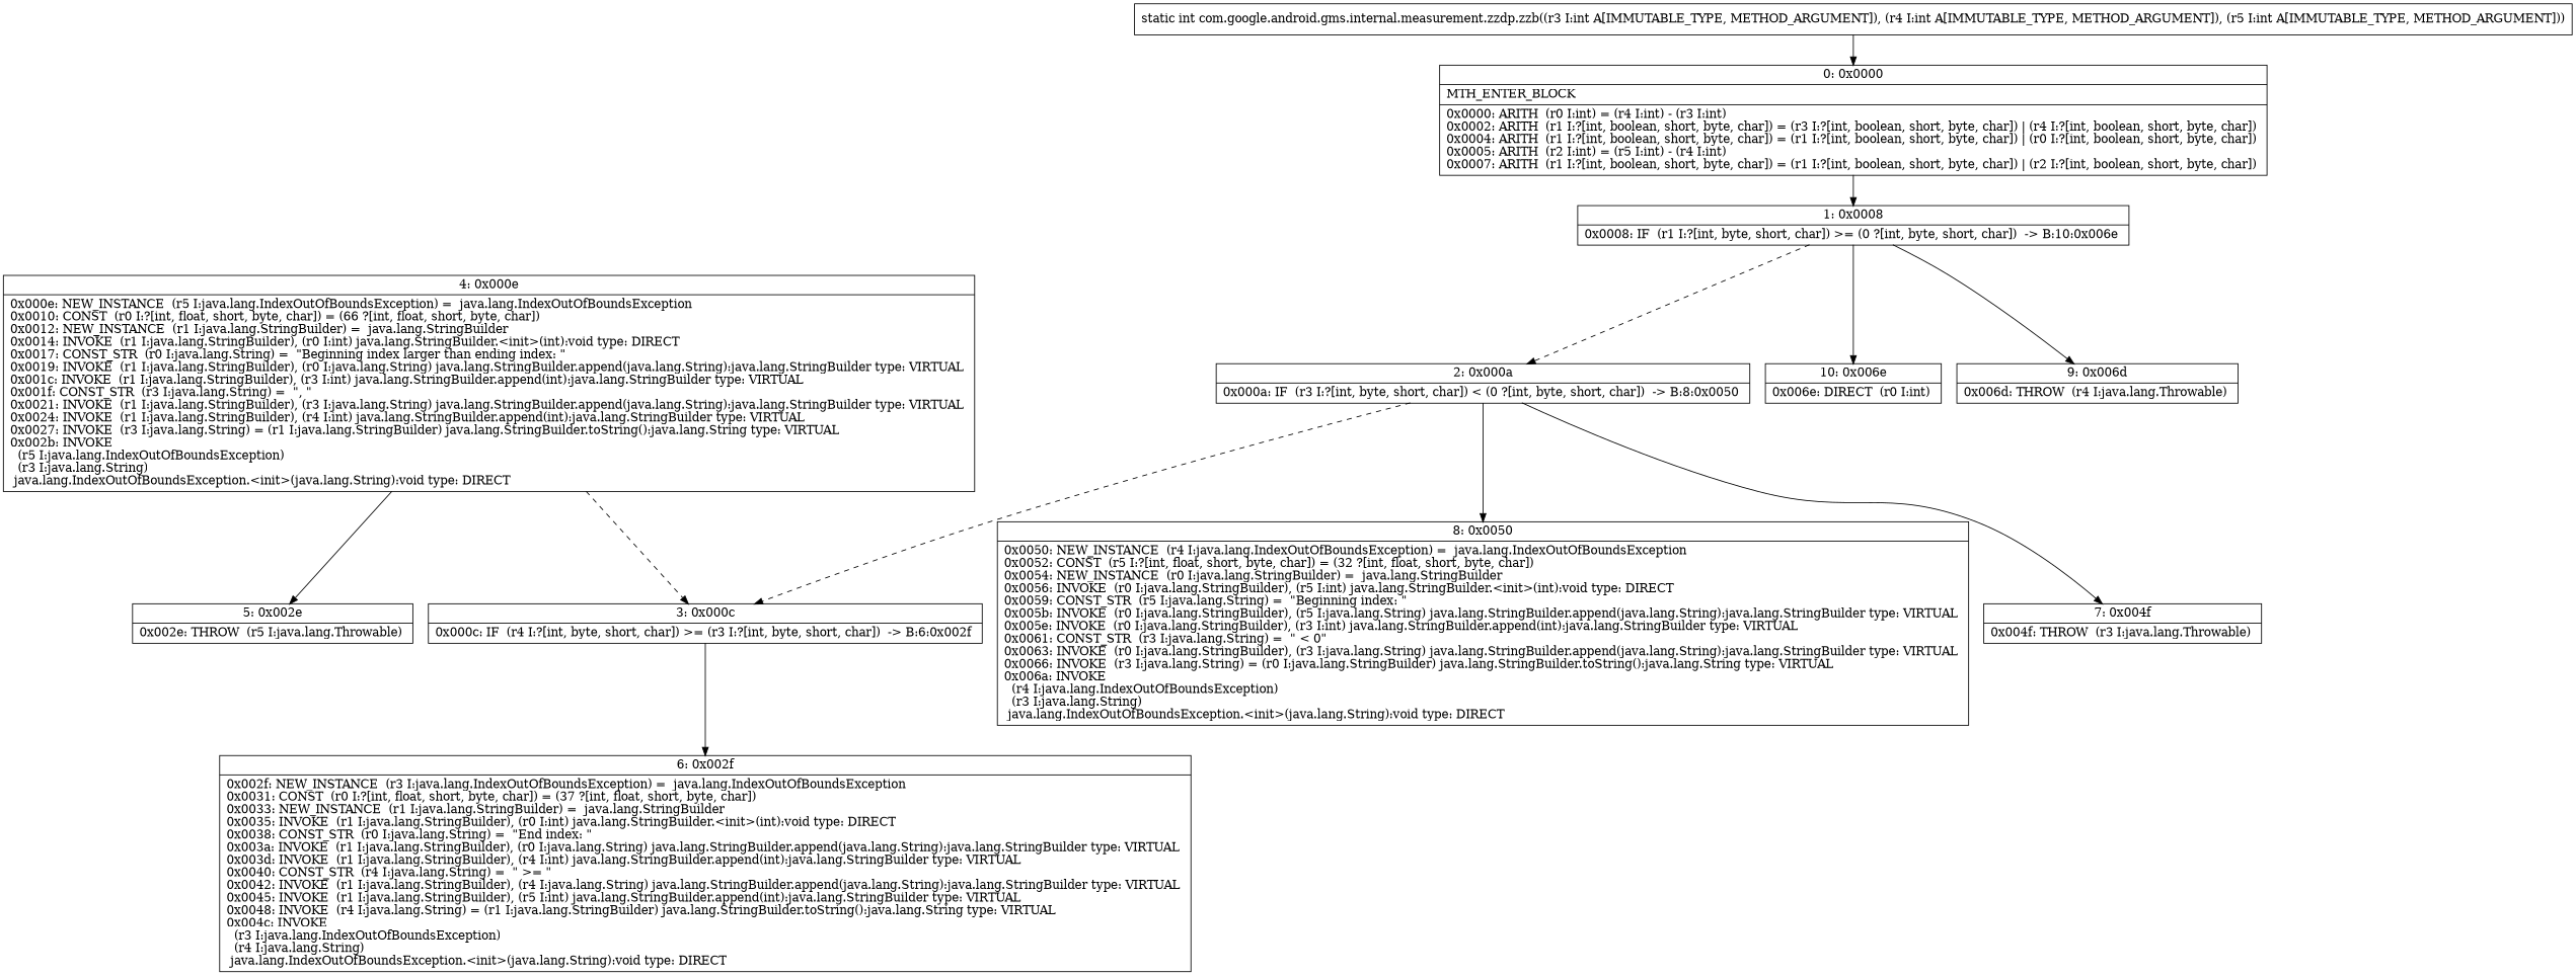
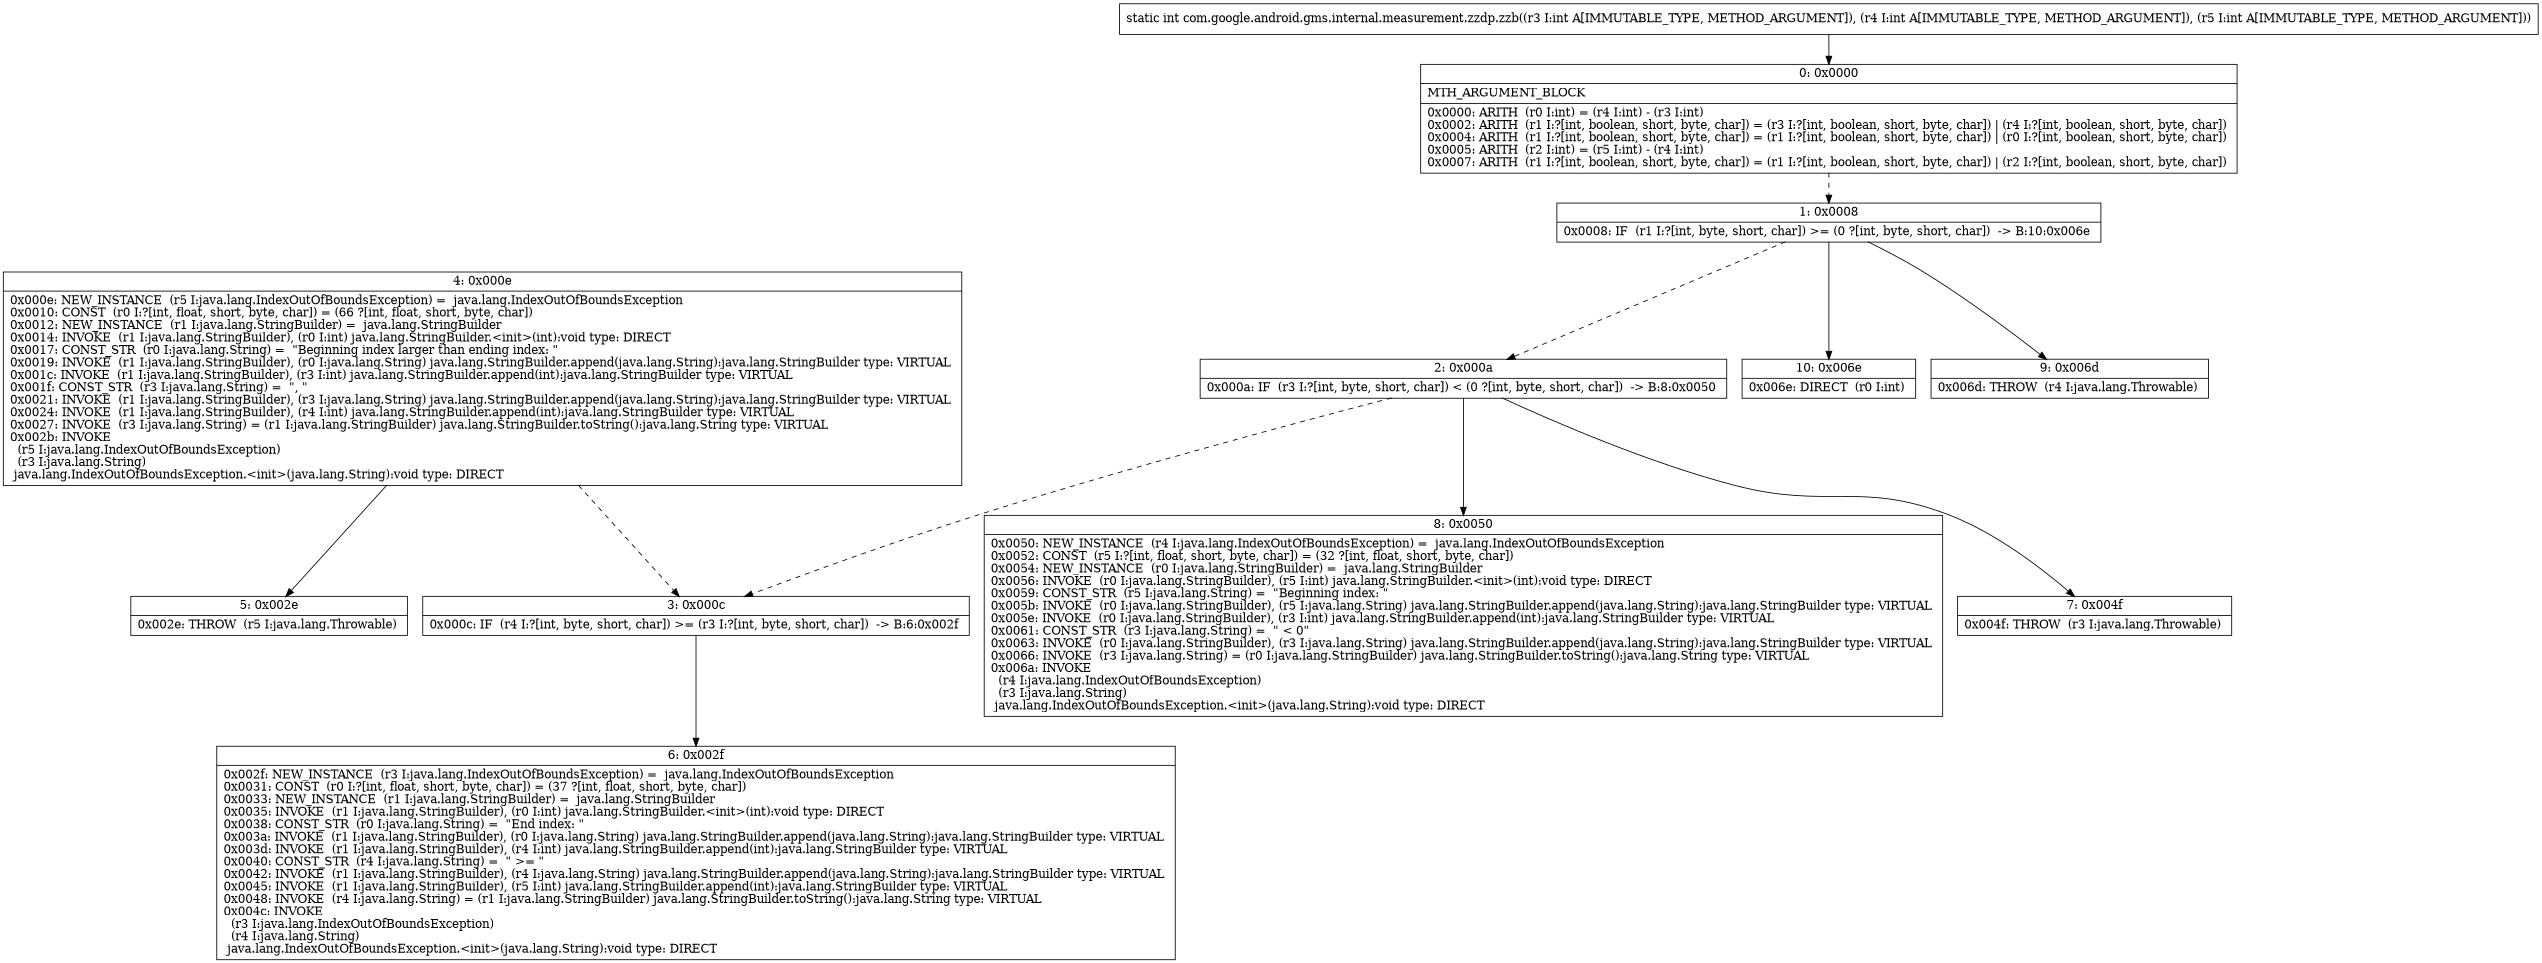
  digraph {
    node [shape=record]
-   n1 [label="{0\:\ 0x0000|MTH_ENTER_BLOCK\l|0x0000: ARITH  (r0 I:int) = (r4 I:int) \- (r3 I:int) \l0x0002: ARITH  (r1 I:?[int, boolean, short, byte, char]) = (r3 I:?[int, boolean, short, byte, char]) \| (r4 I:?[int, boolean, short, byte, char]) \l0x0004: ARITH  (r1 I:?[int, boolean, short, byte, char]) = (r1 I:?[int, boolean, short, byte, char]) \| (r0 I:?[int, boolean, short, byte, char]) \l0x0005: ARITH  (r2 I:int) = (r5 I:int) \- (r4 I:int) \l0x0007: ARITH  (r1 I:?[int, boolean, short, byte, char]) = (r1 I:?[int, boolean, short, byte, char]) \| (r2 I:?[int, boolean, short, byte, char]) \l}"]
+   n1 [label="{0\:\ 0x0000|MTH_ARGUMENT_BLOCK\l|0x0000: ARITH  (r0 I:int) = (r4 I:int) \- (r3 I:int) \l0x0002: ARITH  (r1 I:?[int, boolean, short, byte, char]) = (r3 I:?[int, boolean, short, byte, char]) \| (r4 I:?[int, boolean, short, byte, char]) \l0x0004: ARITH  (r1 I:?[int, boolean, short, byte, char]) = (r1 I:?[int, boolean, short, byte, char]) \| (r0 I:?[int, boolean, short, byte, char]) \l0x0005: ARITH  (r2 I:int) = (r5 I:int) \- (r4 I:int) \l0x0007: ARITH  (r1 I:?[int, boolean, short, byte, char]) = (r1 I:?[int, boolean, short, byte, char]) \| (r2 I:?[int, boolean, short, byte, char]) \l}"]
    n2 [label="{1\:\ 0x0008|0x0008: IF  (r1 I:?[int, byte, short, char]) \>= (0 ?[int, byte, short, char])  \-\> B:10:0x006e \l}"]
    n3 [label="{2\:\ 0x000a|0x000a: IF  (r3 I:?[int, byte, short, char]) \< (0 ?[int, byte, short, char])  \-\> B:8:0x0050 \l}"]
    n4 [label="{10\:\ 0x006e|0x006e: DIRECT  (r0 I:int) \l}"]
    n5 [label="{9\:\ 0x006d|0x006d: THROW  (r4 I:java.lang.Throwable) \l}"]
    n6 [label="{3\:\ 0x000c|0x000c: IF  (r4 I:?[int, byte, short, char]) \>= (r3 I:?[int, byte, short, char])  \-\> B:6:0x002f \l}"]
    n7 [label="{8\:\ 0x0050|0x0050: NEW_INSTANCE  (r4 I:java.lang.IndexOutOfBoundsException) =  java.lang.IndexOutOfBoundsException \l0x0052: CONST  (r5 I:?[int, float, short, byte, char]) = (32 ?[int, float, short, byte, char]) \l0x0054: NEW_INSTANCE  (r0 I:java.lang.StringBuilder) =  java.lang.StringBuilder \l0x0056: INVOKE  (r0 I:java.lang.StringBuilder), (r5 I:int) java.lang.StringBuilder.\<init\>(int):void type: DIRECT \l0x0059: CONST_STR  (r5 I:java.lang.String) =  \"Beginning index: \" \l0x005b: INVOKE  (r0 I:java.lang.StringBuilder), (r5 I:java.lang.String) java.lang.StringBuilder.append(java.lang.String):java.lang.StringBuilder type: VIRTUAL \l0x005e: INVOKE  (r0 I:java.lang.StringBuilder), (r3 I:int) java.lang.StringBuilder.append(int):java.lang.StringBuilder type: VIRTUAL \l0x0061: CONST_STR  (r3 I:java.lang.String) =  \" \< 0\" \l0x0063: INVOKE  (r0 I:java.lang.StringBuilder), (r3 I:java.lang.String) java.lang.StringBuilder.append(java.lang.String):java.lang.StringBuilder type: VIRTUAL \l0x0066: INVOKE  (r3 I:java.lang.String) = (r0 I:java.lang.StringBuilder) java.lang.StringBuilder.toString():java.lang.String type: VIRTUAL \l0x006a: INVOKE  \l  (r4 I:java.lang.IndexOutOfBoundsException)\l  (r3 I:java.lang.String)\l java.lang.IndexOutOfBoundsException.\<init\>(java.lang.String):void type: DIRECT \l}"]
    n8 [label="{7\:\ 0x004f|0x004f: THROW  (r3 I:java.lang.Throwable) \l}"]
    n9 [label="{6\:\ 0x002f|0x002f: NEW_INSTANCE  (r3 I:java.lang.IndexOutOfBoundsException) =  java.lang.IndexOutOfBoundsException \l0x0031: CONST  (r0 I:?[int, float, short, byte, char]) = (37 ?[int, float, short, byte, char]) \l0x0033: NEW_INSTANCE  (r1 I:java.lang.StringBuilder) =  java.lang.StringBuilder \l0x0035: INVOKE  (r1 I:java.lang.StringBuilder), (r0 I:int) java.lang.StringBuilder.\<init\>(int):void type: DIRECT \l0x0038: CONST_STR  (r0 I:java.lang.String) =  \"End index: \" \l0x003a: INVOKE  (r1 I:java.lang.StringBuilder), (r0 I:java.lang.String) java.lang.StringBuilder.append(java.lang.String):java.lang.StringBuilder type: VIRTUAL \l0x003d: INVOKE  (r1 I:java.lang.StringBuilder), (r4 I:int) java.lang.StringBuilder.append(int):java.lang.StringBuilder type: VIRTUAL \l0x0040: CONST_STR  (r4 I:java.lang.String) =  \" \>= \" \l0x0042: INVOKE  (r1 I:java.lang.StringBuilder), (r4 I:java.lang.String) java.lang.StringBuilder.append(java.lang.String):java.lang.StringBuilder type: VIRTUAL \l0x0045: INVOKE  (r1 I:java.lang.StringBuilder), (r5 I:int) java.lang.StringBuilder.append(int):java.lang.StringBuilder type: VIRTUAL \l0x0048: INVOKE  (r4 I:java.lang.String) = (r1 I:java.lang.StringBuilder) java.lang.StringBuilder.toString():java.lang.String type: VIRTUAL \l0x004c: INVOKE  \l  (r3 I:java.lang.IndexOutOfBoundsException)\l  (r4 I:java.lang.String)\l java.lang.IndexOutOfBoundsException.\<init\>(java.lang.String):void type: DIRECT \l}"]
    n10 [label="{4\:\ 0x000e|0x000e: NEW_INSTANCE  (r5 I:java.lang.IndexOutOfBoundsException) =  java.lang.IndexOutOfBoundsException \l0x0010: CONST  (r0 I:?[int, float, short, byte, char]) = (66 ?[int, float, short, byte, char]) \l0x0012: NEW_INSTANCE  (r1 I:java.lang.StringBuilder) =  java.lang.StringBuilder \l0x0014: INVOKE  (r1 I:java.lang.StringBuilder), (r0 I:int) java.lang.StringBuilder.\<init\>(int):void type: DIRECT \l0x0017: CONST_STR  (r0 I:java.lang.String) =  \"Beginning index larger than ending index: \" \l0x0019: INVOKE  (r1 I:java.lang.StringBuilder), (r0 I:java.lang.String) java.lang.StringBuilder.append(java.lang.String):java.lang.StringBuilder type: VIRTUAL \l0x001c: INVOKE  (r1 I:java.lang.StringBuilder), (r3 I:int) java.lang.StringBuilder.append(int):java.lang.StringBuilder type: VIRTUAL \l0x001f: CONST_STR  (r3 I:java.lang.String) =  \", \" \l0x0021: INVOKE  (r1 I:java.lang.StringBuilder), (r3 I:java.lang.String) java.lang.StringBuilder.append(java.lang.String):java.lang.StringBuilder type: VIRTUAL \l0x0024: INVOKE  (r1 I:java.lang.StringBuilder), (r4 I:int) java.lang.StringBuilder.append(int):java.lang.StringBuilder type: VIRTUAL \l0x0027: INVOKE  (r3 I:java.lang.String) = (r1 I:java.lang.StringBuilder) java.lang.StringBuilder.toString():java.lang.String type: VIRTUAL \l0x002b: INVOKE  \l  (r5 I:java.lang.IndexOutOfBoundsException)\l  (r3 I:java.lang.String)\l java.lang.IndexOutOfBoundsException.\<init\>(java.lang.String):void type: DIRECT \l}"]
    n11 [label="{5\:\ 0x002e|0x002e: THROW  (r5 I:java.lang.Throwable) \l}"]
    n12 [label="{static int com.google.android.gms.internal.measurement.zzdp.zzb((r3 I:int A[IMMUTABLE_TYPE, METHOD_ARGUMENT]), (r4 I:int A[IMMUTABLE_TYPE, METHOD_ARGUMENT]), (r5 I:int A[IMMUTABLE_TYPE, METHOD_ARGUMENT])) }"]
-   n1 -> n2
+   n1 -> n2 [style=dashed]
    n2 -> n3 [style=dashed]
    n2 -> n4
    n2 -> n5
    n3 -> n6 [style=dashed]
    n3 -> n7
    n3 -> n8
    n6 -> n9
    n10 -> n6 [style=dashed]
    n10 -> n11
    n12 -> n1
  }
